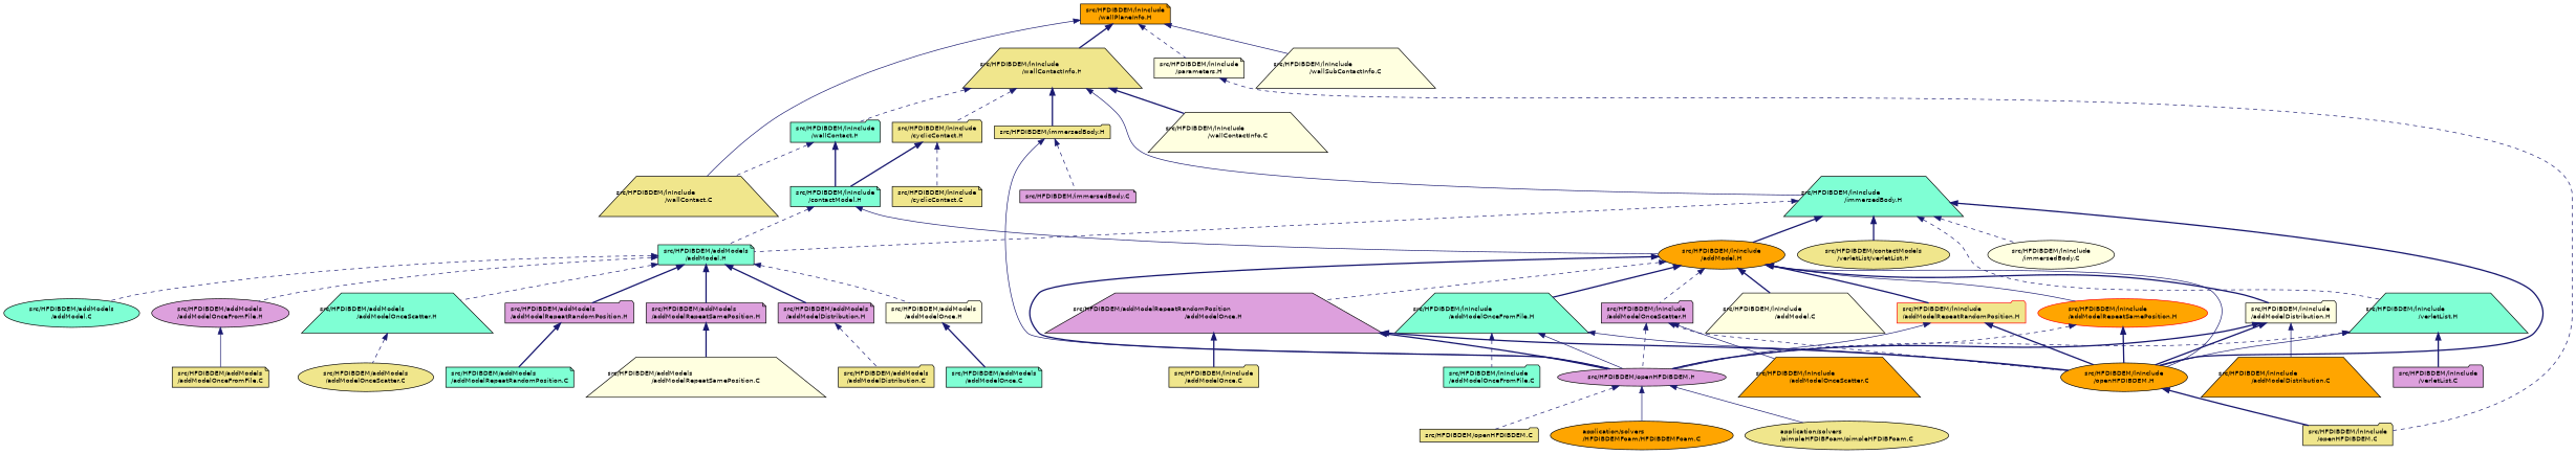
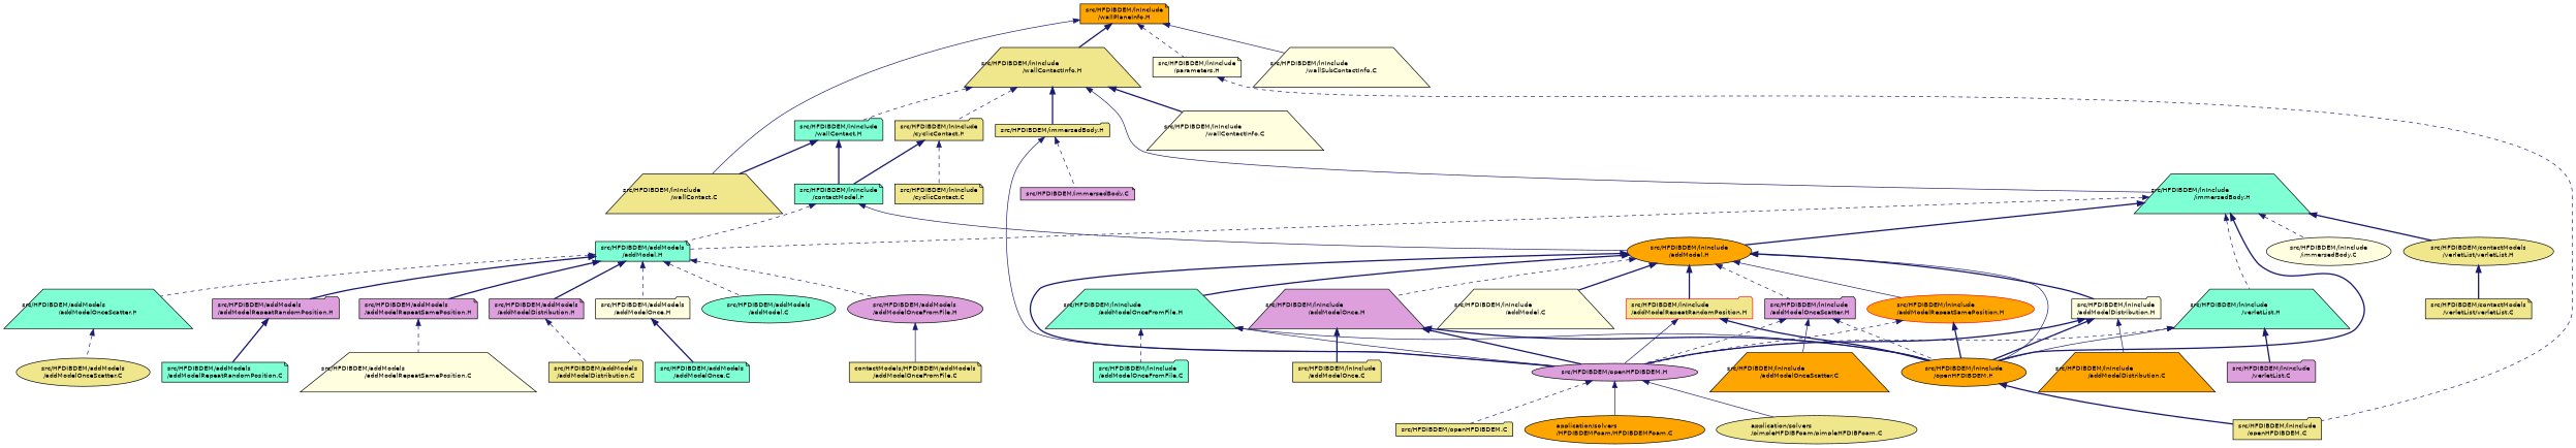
  digraph {
    node [color=black fillcolor=khaki fontname=Helvetica fontsize=10 shape=folder style=filled]
    edge [color=midnightblue dir=back fontname=Helvetica fontsize=10 labelfontname=Helvetica labelfontsize=10 style=bold]
    n1 [fillcolor=orange fontcolor=black height=0.2 label="src/HFDIBDEM/lnInclude\l/wallPlaneInfo.H" shape=note width=0.4]
    n2 [height=0.2 label="src/HFDIBDEM/lnInclude\l/wallContactInfo.H" shape=trapezium width=0.4]
    n3 [height=0.2 label="src/HFDIBDEM/lnInclude\l/wallContact.C" shape=trapezium width=0.4]
    n4 [fillcolor=lightyellow height=0.2 label="src/HFDIBDEM/lnInclude\l/parameters.H" shape=note width=0.4]
    n5 [fillcolor=lightyellow height=0.2 label="src/HFDIBDEM/lnInclude\l/wallSubContactInfo.C" shape=trapezium width=0.4]
    n6 [height=0.2 label="src/HFDIBDEM/immersedBody.H" width=0.4]
    n7 [fillcolor=aquamarine height=0.2 label="src/HFDIBDEM/lnInclude\l/wallContact.H" width=0.4]
    n8 [height=0.2 label="src/HFDIBDEM/lnInclude\l/cyclicContact.H" width=0.4]
    n9 [fillcolor=aquamarine height=0.2 label="src/HFDIBDEM/lnInclude\l/immersedBody.H" shape=trapezium width=0.4]
    n10 [fillcolor=lightyellow height=0.2 label="src/HFDIBDEM/lnInclude\l/wallContactInfo.C" shape=trapezium width=0.4]
    n11 [height=0.2 label="src/HFDIBDEM/lnInclude\l/openHFDIBDEM.C" width=0.4]
    n12 [fillcolor=plum height=0.2 label="src/HFDIBDEM/immersedBody.C" shape=note width=0.4]
    n13 [fillcolor=plum height=0.2 label="src/HFDIBDEM/openHFDIBDEM.H" shape=ellipse width=0.4]
    n14 [fillcolor=aquamarine height=0.2 label="src/HFDIBDEM/lnInclude\l/contactModel.H" shape=note width=0.4]
    n15 [height=0.2 label="src/HFDIBDEM/lnInclude\l/cyclicContact.C" shape=note width=0.4]
    n16 [fillcolor=aquamarine height=0.2 label="src/HFDIBDEM/addModels\l/addModel.H" shape=note width=0.4]
    n17 [fillcolor=orange height=0.2 label="src/HFDIBDEM/lnInclude\l/addModel.H" shape=ellipse width=0.4]
    n18 [fillcolor=orange height=0.2 label="src/HFDIBDEM/lnInclude\l/openHFDIBDEM.H" shape=ellipse width=0.4]
    n19 [height=0.2 label="src/HFDIBDEM/contactModels\l/verletList/verletList.H" shape=ellipse width=0.4]
    n20 [fillcolor=lightyellow height=0.2 label="src/HFDIBDEM/lnInclude\l/immersedBody.C" shape=ellipse width=0.4]
    n21 [fillcolor=aquamarine height=0.2 label="src/HFDIBDEM/lnInclude\l/verletList.H" shape=trapezium width=0.4]
    n22 [fillcolor=orange height=0.2 label="application/solvers\l/HFDIBDEMFoam/HFDIBDEMFoam.C" shape=ellipse width=0.4]
    n23 [height=0.2 label="application/solvers\l/pimpleHFDIBFoam/pimpleHFDIBFoam.C" shape=ellipse width=0.4]
    n24 [height=0.2 label="src/HFDIBDEM/openHFDIBDEM.C" width=0.4]
    n25 [fillcolor=aquamarine height=0.2 label="src/HFDIBDEM/addModels\l/addModel.C" shape=ellipse width=0.4]
    n26 [fillcolor=plum height=0.2 label="src/HFDIBDEM/addModels\l/addModelDistribution.H" shape=note width=0.4]
    n27 [fillcolor=lightyellow height=0.2 label="src/HFDIBDEM/addModels\l/addModelOnce.H" width=0.4]
    n28 [fillcolor=plum height=0.2 label="src/HFDIBDEM/addModels\l/addModelOnceFromFile.H" shape=ellipse width=0.4]
    n29 [fillcolor=aquamarine height=0.2 label="src/HFDIBDEM/addModels\l/addModelOnceScatter.H" shape=trapezium width=0.4]
    n30 [fillcolor=plum height=0.2 label="src/HFDIBDEM/addModels\l/addModelRepeatRandomPosition.H" width=0.4]
    n31 [fillcolor=plum height=0.2 label="src/HFDIBDEM/addModels\l/addModelRepeatSamePosition.H" shape=note width=0.4]
    n32 [fillcolor=lightyellow height=0.2 label="src/HFDIBDEM/lnInclude\l/addModel.C" shape=trapezium width=0.4]
    n33 [fillcolor=lightyellow height=0.2 label="src/HFDIBDEM/lnInclude\l/addModelDistribution.H" width=0.4]
-   n34 [fillcolor=plum height=0.2 label="src/HFDIBDEM/addModelRepeatRandomPosition\l/addModelOnce.H" shape=trapezium width=0.4]
+   n34 [fillcolor=plum height=0.2 label="src/HFDIBDEM/lnInclude\l/addModelOnce.H" shape=trapezium width=0.4]
    n35 [fillcolor=aquamarine height=0.2 label="src/HFDIBDEM/lnInclude\l/addModelOnceFromFile.H" shape=trapezium width=0.4]
    n36 [fillcolor=plum height=0.2 label="src/HFDIBDEM/lnInclude\l/addModelOnceScatter.H" width=0.4]
    n37 [color=red height=0.2 label="src/HFDIBDEM/lnInclude\l/addModelRepeatRandomPosition.H" width=0.4]
    n38 [color=red fillcolor=orange height=0.2 label="src/HFDIBDEM/lnInclude\l/addModelRepeatSamePosition.H" shape=ellipse width=0.4]
    n39 [height=0.2 label="src/HFDIBDEM/addModels\l/addModelDistribution.C" width=0.4]
    n40 [fillcolor=aquamarine height=0.2 label="src/HFDIBDEM/addModels\l/addModelOnce.C" shape=note width=0.4]
-   n41 [height=0.2 label="src/HFDIBDEM/addModels\l/addModelOnceFromFile.C" shape=note width=0.4]
+   n41 [height=0.2 label="contactModels/HFDIBDEM/addModels\l/addModelOnceFromFile.C" shape=note width=0.4]
    n42 [height=0.2 label="src/HFDIBDEM/addModels\l/addModelOnceScatter.C" shape=ellipse width=0.4]
    n43 [fillcolor=aquamarine height=0.2 label="src/HFDIBDEM/addModels\l/addModelRepeatRandomPosition.C" shape=note width=0.4]
    n44 [fillcolor=lightyellow height=0.2 label="src/HFDIBDEM/addModels\l/addModelRepeatSamePosition.C" shape=trapezium width=0.4]
    n45 [fillcolor=orange height=0.2 label="src/HFDIBDEM/lnInclude\l/addModelDistribution.C" shape=trapezium width=0.4]
    n46 [height=0.2 label="src/HFDIBDEM/lnInclude\l/addModelOnce.C" width=0.4]
    n47 [fillcolor=aquamarine height=0.2 label="src/HFDIBDEM/lnInclude\l/addModelOnceFromFile.C" width=0.4]
    n48 [fillcolor=orange height=0.2 label="src/HFDIBDEM/lnInclude\l/addModelOnceScatter.C" shape=trapezium width=0.4]
+   n49 [height=0.2 label="src/HFDIBDEM/contactModels\l/verletList/verletList.C" shape=note width=0.4]
    n50 [fillcolor=plum height=0.2 label="src/HFDIBDEM/lnInclude\l/verletList.C" width=0.4]
    n1 -> n2
    n1 -> n3 [style=solid]
    n1 -> n4 [style=dashed]
    n1 -> n5 [style=solid]
    n2 -> n6
    n2 -> n7 [style=dashed]
    n2 -> n8 [style=dashed]
    n2 -> n9 [style=solid]
    n2 -> n10
    n4 -> n11 [style=dashed]
    n6 -> n12 [style=dashed]
    n6 -> n13 [style=solid]
-   n7 -> n3 [style=dashed]
+   n7 -> n3
    n7 -> n14
    n8 -> n14
    n8 -> n15 [style=dashed]
    n9 -> n16 [style=dashed]
    n9 -> n17
    n9 -> n18
    n9 -> n19
    n9 -> n20 [style=dashed]
    n9 -> n21 [style=dashed]
    n13 -> n22 [style=solid]
    n13 -> n23 [style=solid]
    n13 -> n24 [style=dashed]
    n14 -> n16 [style=dashed]
    n14 -> n17 [style=solid]
    n16 -> n25 [style=dashed]
    n16 -> n26
    n16 -> n27 [style=dashed]
    n16 -> n28 [style=dashed]
    n16 -> n29 [style=dashed]
    n16 -> n30
    n16 -> n31
    n17 -> n13
    n17 -> n18 [style=solid]
    n17 -> n32
    n17 -> n33
    n17 -> n34 [style=dashed]
    n17 -> n35
    n17 -> n36 [style=dashed]
    n17 -> n37
    n17 -> n38 [style=solid]
    n18 -> n11
+   n19 -> n49
    n21 -> n13 [style=dashed]
    n21 -> n18 [style=solid]
    n21 -> n50
    n26 -> n39 [style=dashed]
    n27 -> n40
    n28 -> n41 [style=solid]
    n29 -> n42 [style=dashed]
    n30 -> n43
-   n31 -> n44
+   n31 -> n44 [style=dashed]
    n33 -> n13
    n33 -> n18
    n33 -> n45 [style=solid]
    n34 -> n13
    n34 -> n18
    n34 -> n46
    n35 -> n13 [style=solid]
    n35 -> n18 [style=solid]
    n35 -> n47 [style=dashed]
    n36 -> n13 [style=dashed]
    n36 -> n18 [style=dashed]
    n36 -> n48 [style=solid]
    n37 -> n13 [style=solid]
    n37 -> n18
    n38 -> n13 [style=dashed]
    n38 -> n18
  }
